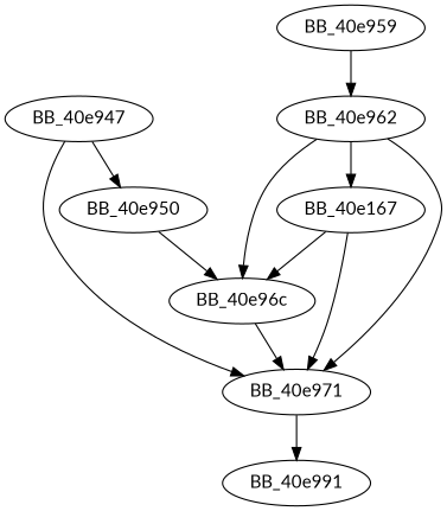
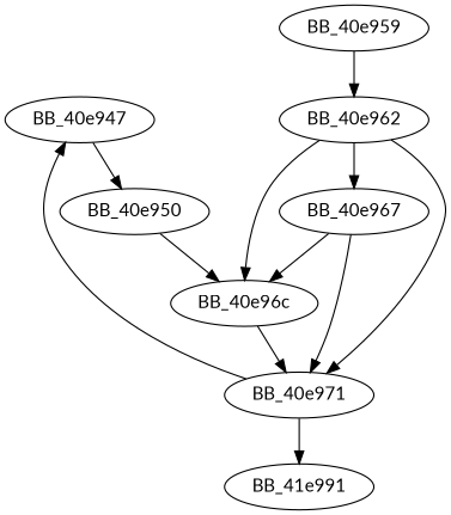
  digraph {
    fontname=Lato
    node [fontname=Lato]
    edge [fontname=Lato]
    BB_40e947
    BB_40e950
    BB_40e971
    BB_40e96c
-   BB_40e991
+   BB_40e991 [label=BB_41e991]
    BB_40e959
    BB_40e962
-   BB_40e967 [label=BB_40e167]
+   BB_40e967
    BB_40e947 -> BB_40e950
-   BB_40e947 -> BB_40e971
+   BB_40e971 -> BB_40e947
    BB_40e950 -> BB_40e96c
    BB_40e971 -> BB_40e991
    BB_40e96c -> BB_40e971
    BB_40e959 -> BB_40e962
    BB_40e962 -> BB_40e971
    BB_40e962 -> BB_40e96c
    BB_40e962 -> BB_40e967
    BB_40e967 -> BB_40e971
    BB_40e967 -> BB_40e96c
  }
